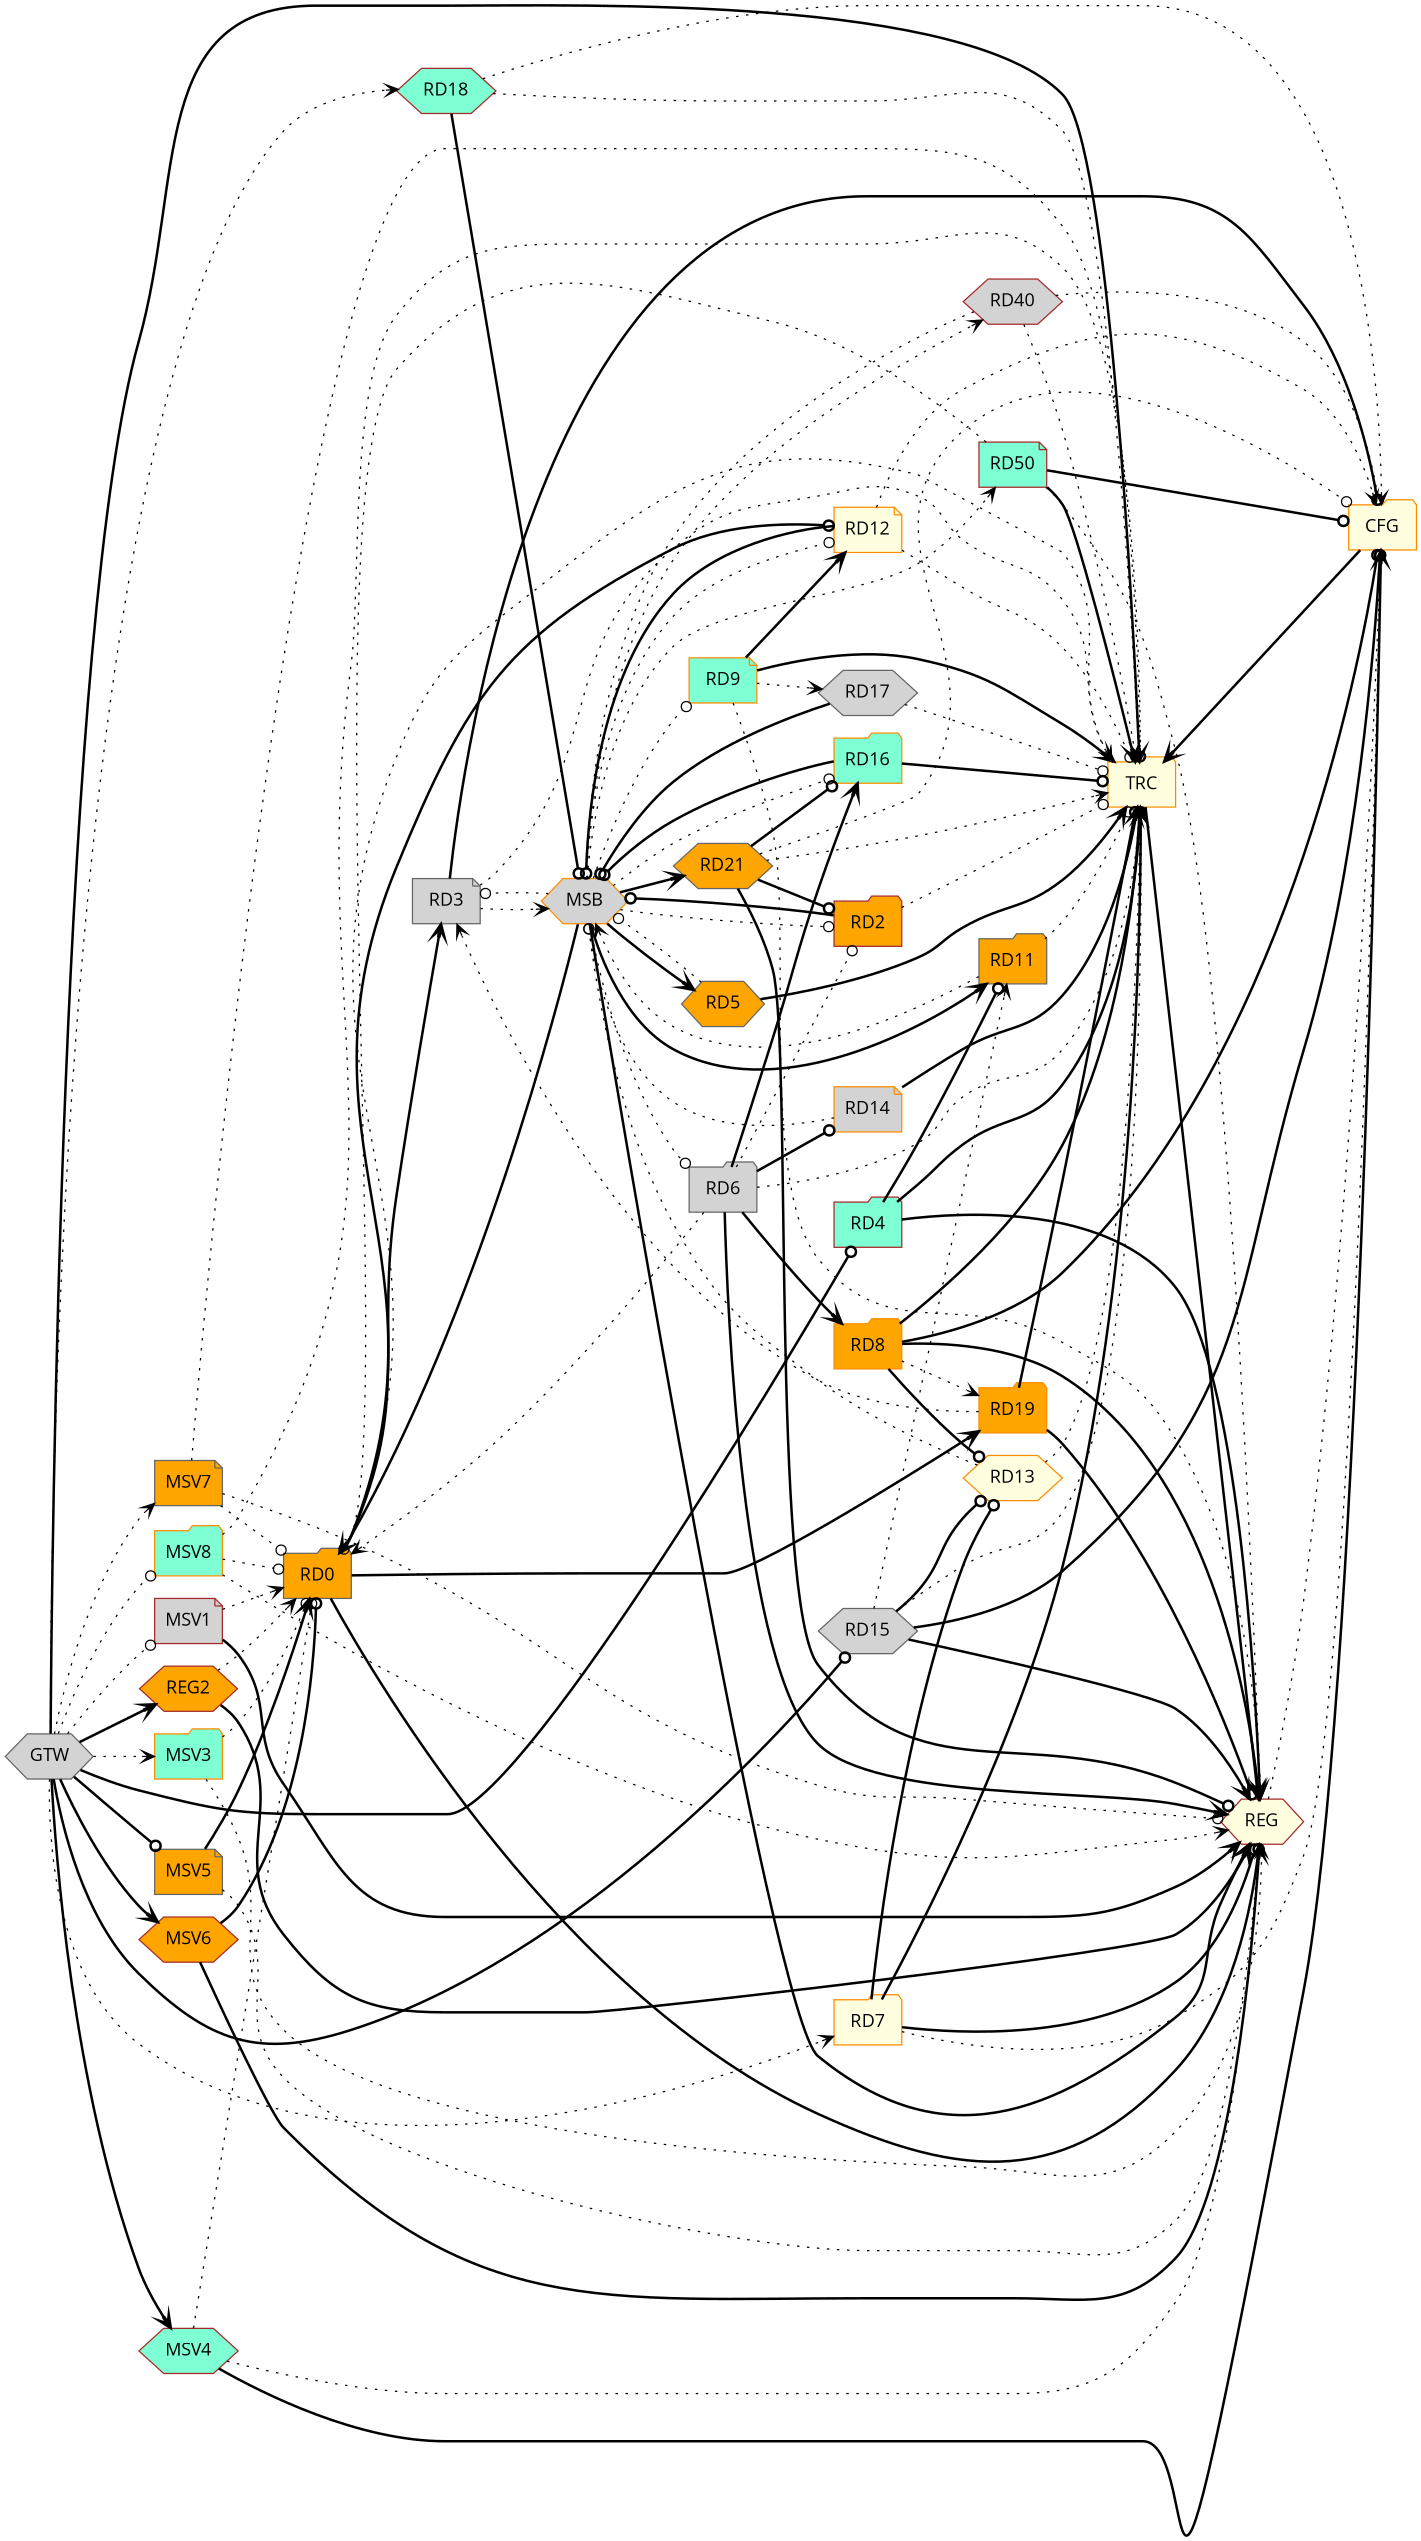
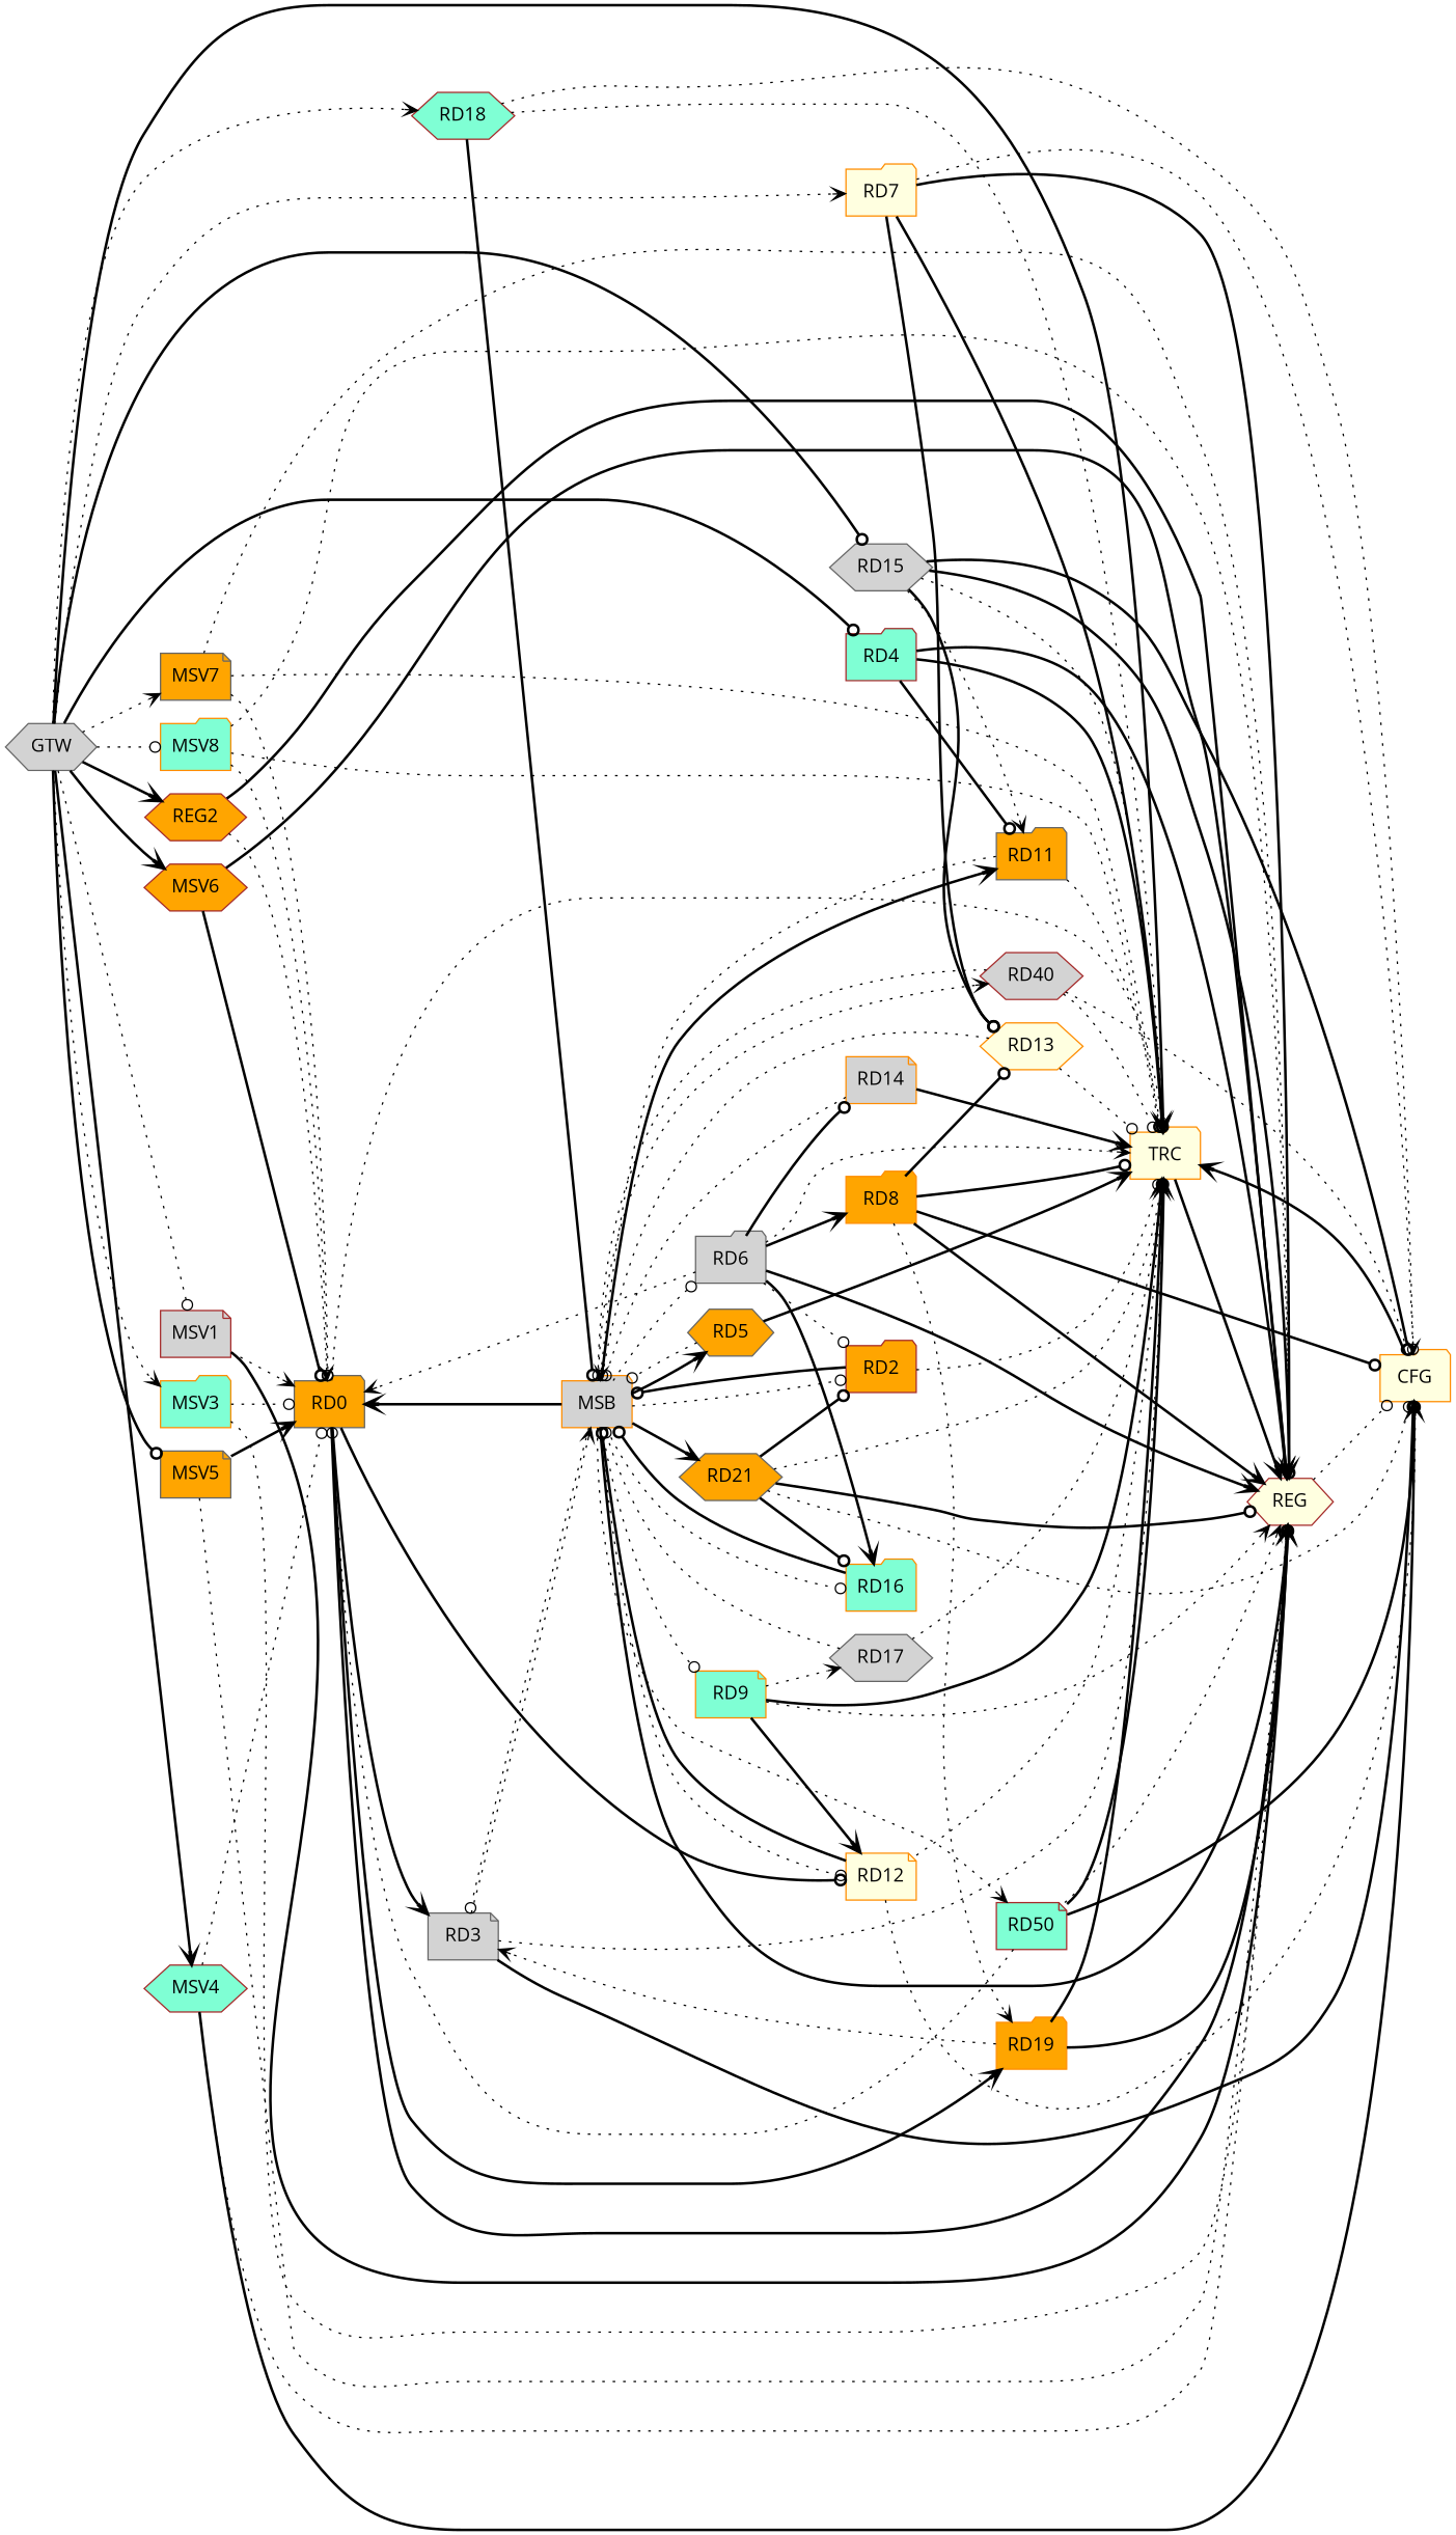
  strict digraph {
    fontname="Open Sans"
    rankdir=LR
    node [color=darkorange fillcolor=orange fontname="Open Sans" shape=folder style=filled]
    edge [arrowhead=odot fontname="Open Sans" style=dotted]
    n1 [color=gray40 label=RD0]
    n2 [color=gray40 fillcolor=lightgrey label=RD3 shape=note]
    n3 [fillcolor=lightyellow label=RD12 shape=note]
    n4 [label=RD19]
    n5 [color=brown fillcolor=lightyellow label=REG shape=hexagon]
    n6 [fillcolor=lightyellow label=TRC]
-   n7 [fillcolor=lightgrey label=MSB shape=hexagon]
+   n7 [fillcolor=lightgrey label=MSB]
    n8 [fillcolor=lightyellow label=CFG]
    n9 [color=brown label=RD2]
    n10 [color=gray40 label=RD11]
    n11 [color=gray40 label=RD5 shape=hexagon]
    n12 [color=gray40 fillcolor=lightgrey label=RD6]
    n13 [fillcolor=aquamarine label=RD16]
    n14 [fillcolor=aquamarine label=RD9 shape=note]
    n15 [color=brown fillcolor=aquamarine label=RD50 shape=note]
    n16 [color=brown fillcolor=lightgrey label=RD40 shape=hexagon]
    n17 [color=gray40 label=RD21 shape=hexagon]
    n18 [color=brown fillcolor=aquamarine label=RD4]
    n19 [label=RD8]
    n20 [fillcolor=lightgrey label=RD14 shape=note]
    n21 [fillcolor=lightyellow label=RD13 shape=hexagon]
    n22 [fillcolor=lightyellow label=RD7]
    n23 [color=gray40 fillcolor=lightgrey label=RD17 shape=hexagon]
    n24 [color=gray40 fillcolor=lightgrey label=RD15 shape=hexagon]
    n25 [color=brown fillcolor=aquamarine label=RD18 shape=hexagon]
    n26 [color=gray40 fillcolor=lightgrey label=GTW shape=hexagon]
    n27 [color=brown fillcolor=lightgrey label=MSV1 shape=note]
    n28 [color=brown label=REG2 shape=hexagon]
    n29 [fillcolor=aquamarine label=MSV3]
    n30 [color=brown fillcolor=aquamarine label=MSV4 shape=hexagon]
    n31 [color=gray40 label=MSV5 shape=note]
    n32 [color=brown label=MSV6 shape=hexagon]
    n33 [color=gray40 label=MSV7 shape=note]
    n34 [fillcolor=aquamarine label=MSV8]
    n1 -> n2 [arrowhead=vee style=bold]
    n1 -> n3 [style=bold]
    n1 -> n4 [arrowhead=vee style=bold]
    n1 -> n5 [style=bold]
    n1 -> n6 [arrowhead=vee]
    n2 -> n6 [arrowhead=vee]
    n2 -> n7 [arrowhead=vee]
    n2 -> n8 [style=bold]
    n3 -> n6
    n3 -> n7 [style=bold]
    n3 -> n8 [arrowhead=vee]
    n4 -> n2 [arrowhead=vee]
    n4 -> n5 [style=bold]
    n4 -> n6 [style=bold]
    n5 -> n8
    n6 -> n5 [arrowhead=vee style=bold]
    n7 -> n1 [arrowhead=vee style=bold]
    n7 -> n2
    n7 -> n3
    n7 -> n5 [arrowhead=vee style=bold]
    n7 -> n9
    n7 -> n10 [arrowhead=vee style=bold]
    n7 -> n11 [arrowhead=vee style=bold]
    n7 -> n12
    n7 -> n13
    n7 -> n14
    n7 -> n15 [arrowhead=vee]
    n7 -> n16 [arrowhead=vee]
    n7 -> n17 [arrowhead=vee style=bold]
    n8 -> n6 [arrowhead=vee style=bold]
    n9 -> n6
    n9 -> n7 [style=bold]
    n10 -> n6
    n10 -> n7 [arrowhead=vee]
    n11 -> n6 [arrowhead=vee style=bold]
    n11 -> n7
    n12 -> n1 [arrowhead=vee]
    n12 -> n5 [arrowhead=vee style=bold]
    n12 -> n6 [arrowhead=vee]
    n12 -> n9
    n12 -> n13 [arrowhead=vee style=bold]
    n12 -> n19 [arrowhead=vee style=bold]
    n12 -> n20 [style=bold]
-   n13 -> n6 [style=bold]
    n13 -> n7 [style=bold]
    n14 -> n3 [arrowhead=vee style=bold]
    n14 -> n5 [arrowhead=vee]
    n14 -> n6 [arrowhead=vee style=bold]
    n14 -> n23 [arrowhead=vee]
    n15 -> n1
    n15 -> n5 [arrowhead=vee]
    n15 -> n6 [arrowhead=vee style=bold]
    n15 -> n8 [style=bold]
    n16 -> n6
    n16 -> n7
    n16 -> n8
    n17 -> n5 [style=bold]
    n17 -> n6 [arrowhead=vee]
    n17 -> n8
    n17 -> n9 [style=bold]
    n17 -> n13 [style=bold]
    n18 -> n5 [arrowhead=vee style=bold]
    n18 -> n6 [arrowhead=vee style=bold]
    n18 -> n10 [style=bold]
    n19 -> n4 [arrowhead=vee]
    n19 -> n5 [arrowhead=vee style=bold]
    n19 -> n6 [style=bold]
    n19 -> n8 [style=bold]
    n19 -> n21 [style=bold]
    n20 -> n6 [arrowhead=vee style=bold]
    n20 -> n7
    n21 -> n6
    n21 -> n7
    n22 -> n5 [style=bold]
    n22 -> n6 [style=bold]
    n22 -> n8
    n22 -> n21 [style=bold]
    n23 -> n6
-   n23 -> n7 [style=bold]
+   n23 -> n7
    n24 -> n5 [arrowhead=vee style=bold]
    n24 -> n6 [arrowhead=vee]
    n24 -> n8 [style=bold]
    n24 -> n10 [arrowhead=vee]
    n24 -> n21 [style=bold]
    n25 -> n6
    n25 -> n7 [style=bold]
    n25 -> n8 [arrowhead=vee]
    n26 -> n6 [arrowhead=vee style=bold]
    n26 -> n18 [style=bold]
    n26 -> n22 [arrowhead=vee]
    n26 -> n24 [style=bold]
    n26 -> n25 [arrowhead=vee]
    n26 -> n27
    n26 -> n28 [arrowhead=vee style=bold]
    n26 -> n29 [arrowhead=vee]
    n26 -> n30 [arrowhead=vee style=bold]
    n26 -> n31 [style=bold]
    n26 -> n32 [arrowhead=vee style=bold]
    n26 -> n33 [arrowhead=vee]
    n26 -> n34
    n27 -> n1 [arrowhead=vee]
    n27 -> n5 [arrowhead=vee style=bold]
    n28 -> n1 [arrowhead=vee]
    n28 -> n5 [arrowhead=vee style=bold]
    n29 -> n1
    n29 -> n5 [arrowhead=vee]
    n30 -> n1
    n30 -> n5 [arrowhead=vee]
    n30 -> n8 [arrowhead=vee style=bold]
    n31 -> n1 [arrowhead=vee style=bold]
    n31 -> n5
    n32 -> n1 [style=bold]
    n32 -> n5 [arrowhead=vee style=bold]
    n33 -> n1
    n33 -> n5
    n33 -> n6
    n34 -> n1
    n34 -> n5 [arrowhead=vee]
    n34 -> n6
  }
